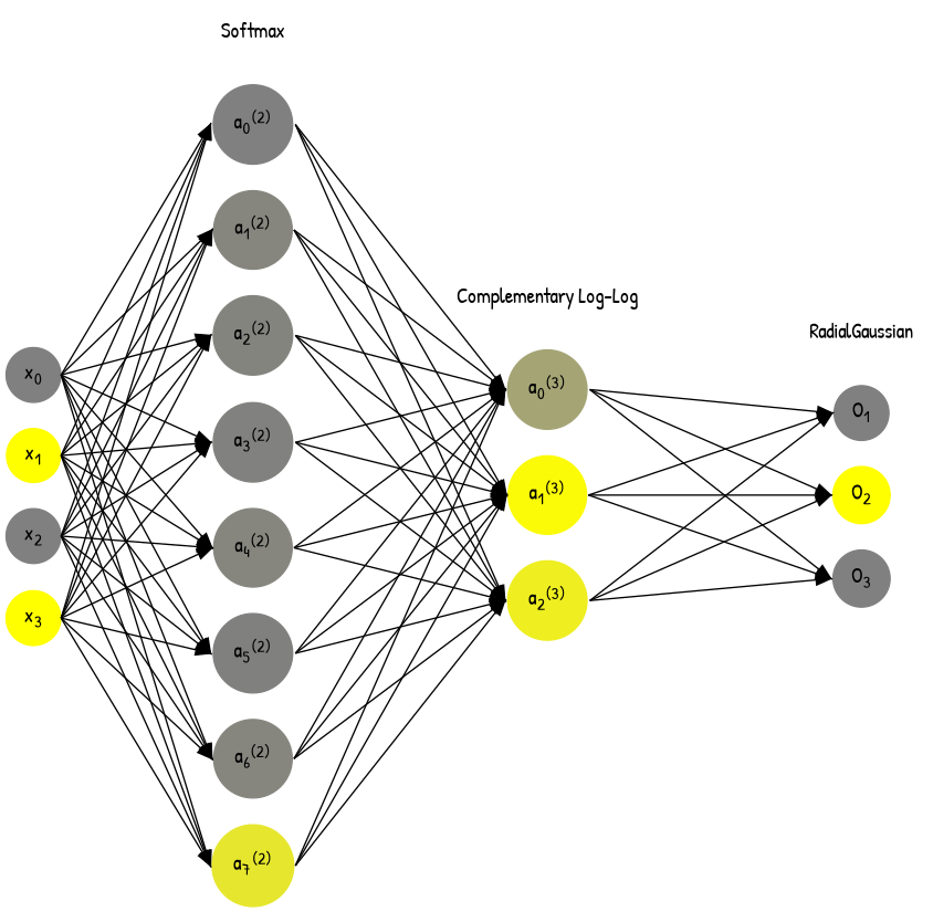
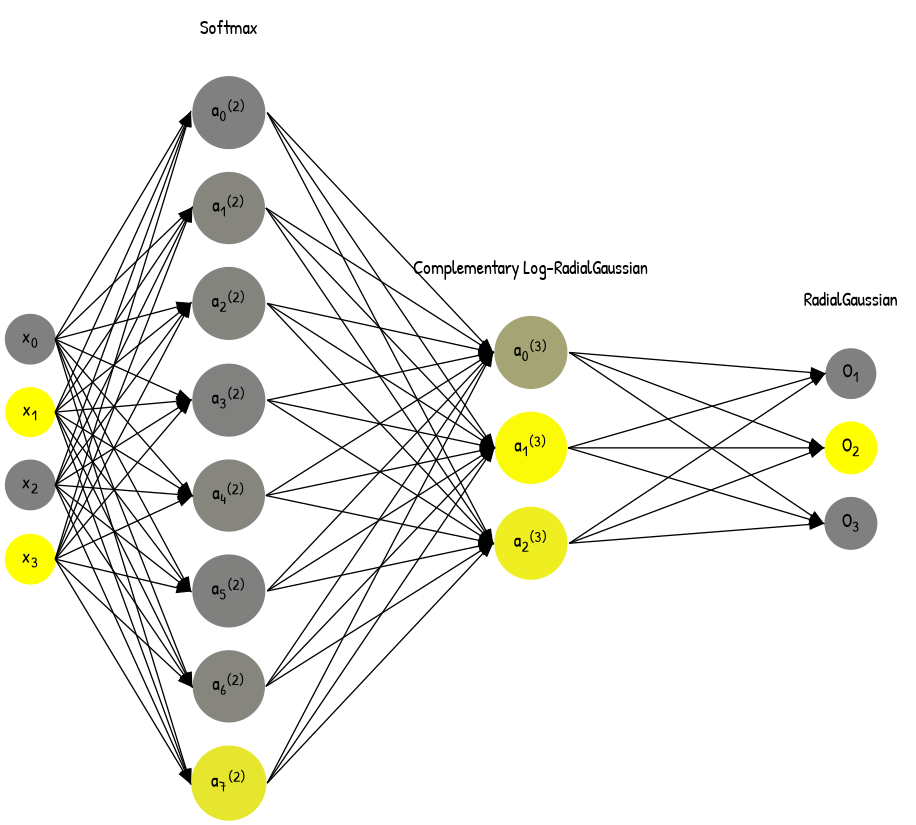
  digraph {
    rankdir=LR
    ranksep=1.4
    splines=false
    fontname="Patrick Hand"
    node [color="0.1667, 0.0, 0.5" fillcolor="0.1667, 0.0, 0.5" shape=circle style=filled fontname="Patrick Hand"]
    edge [headport=w style=solid tailport=e fontname="Patrick Hand"]
    n1 [label=<x<sub>0</sub>>]
    n2 [color="0.1667, 1.0, 1.0" fillcolor="0.1667, 1.0, 1.0" label=<x<sub>1</sub>>]
    n3 [label=<x<sub>2</sub>>]
    n4 [color="0.1667, 1.0, 1.0" fillcolor="0.1667, 1.0, 1.0" label=<x<sub>3</sub>>]
    n5 [color="0.1667, 0.000907, 0.500454" fillcolor="0.1667, 0.000907, 0.500454" label=<a<sub>0</sub><sup>(2)</sup>>]
    n6 [color="0.1667, 0.051476, 0.525738" fillcolor="0.1667, 0.051476, 0.525738" label=<a<sub>1</sub><sup>(2)</sup>>]
    n7 [color="0.1667, 0.035832, 0.517916" fillcolor="0.1667, 0.035832, 0.517916" label=<a<sub>2</sub><sup>(2)</sup>>]
    n8 [color="0.1667, 0.007984, 0.503992" fillcolor="0.1667, 0.007984, 0.503992" label=<a<sub>3</sub><sup>(2)</sup>>]
    n9 [color="0.1667, 0.054505, 0.527252" fillcolor="0.1667, 0.054505, 0.527252" label=<a<sub>4</sub><sup>(2)</sup>>]
    n10 [color="0.1667, 0.002391, 0.501196" fillcolor="0.1667, 0.002391, 0.501196" label=<a<sub>5</sub><sup>(2)</sup>>]
    n11 [color="0.1667, 0.047547, 0.523774" fillcolor="0.1667, 0.047547, 0.523774" label=<a<sub>6</sub><sup>(2)</sup>>]
    n12 [color="0.1667, 0.799358, 0.899679" fillcolor="0.1667, 0.799358, 0.899679" label=<a<sub>7</sub><sup>(2)</sup>>]
    n13 [color="0.1667, 0.282404, 0.641202" fillcolor="0.1667, 0.282404, 0.641202" label=<a<sub>0</sub><sup>(3)</sup>>]
    n14 [color="0.1667, 0.964247, 0.982123" fillcolor="0.1667, 0.964247, 0.982123" label=<a<sub>1</sub><sup>(3)</sup>>]
    n15 [color="0.1667, 0.864391, 0.932195" fillcolor="0.1667, 0.864391, 0.932195" label=<a<sub>2</sub><sup>(3)</sup>>]
    n16 [label=<O<sub>1</sub>>]
    n17 [color="0.1667, 1.0, 1.0" fillcolor="0.1667, 1.0, 1.0" label=<O<sub>2</sub>>]
    n18 [label=<O<sub>3</sub>>]
    n19 [label=Softmax shape=plaintext color="" fillcolor="" style=""]
-   n20 [label="Complementary Log-Log" shape=plaintext color="" fillcolor="" style=""]
+   n20 [label="Complementary Log-RadialGaussian" shape=plaintext color="" fillcolor="" style=""]
    n21 [label=RadialGaussian shape=plaintext color="" fillcolor="" style=""]
    subgraph sub_1 {
      n1
    }
    subgraph sub_2 {
      n2
    }
    subgraph sub_3 {
      n3
    }
    subgraph sub_4 {
      n4
    }
    subgraph sub_5 {
      n5
    }
    subgraph sub_6 {
      n6
    }
    subgraph sub_7 {
      n7
    }
    subgraph sub_8 {
      n8
    }
    subgraph sub_9 {
      n9
    }
    subgraph sub_10 {
      n10
    }
    subgraph sub_11 {
      n11
    }
    subgraph sub_12 {
      n12
    }
    subgraph sub_13 {
      n13
    }
    subgraph sub_14 {
      n14
    }
    subgraph sub_15 {
      n15
    }
    subgraph sub_16 {
      n16
    }
    subgraph sub_17 {
      n17
    }
    subgraph sub_18 {
      n18
    }
    subgraph sub_19 {
      rank=same
      n1
      n2
      n3
      n4
    }
    subgraph sub_20 {
      rank=same
      n5
      n6
      n7
      n8
      n9
      n10
      n11
      n12
    }
    subgraph sub_21 {
      rank=same
      n13
      n14
      n15
    }
    subgraph sub_22 {
      rank=same
      n16
      n17
      n18
    }
    subgraph sub_23 {
      rank=same
      n5
      n19
    }
    subgraph sub_24 {
      rank=same
      n13
      n20
    }
    subgraph sub_25 {
      rank=same
      n16
      n21
    }
    n1 -> n2 [style=invis]
    n1 -> n5
    n1 -> n6
    n1 -> n7
    n1 -> n8
    n1 -> n9
    n1 -> n10
    n1 -> n11
    n1 -> n12
    n2 -> n3 [style=invis]
    n2 -> n5
    n2 -> n6
    n2 -> n7
    n2 -> n8
    n2 -> n9
    n2 -> n10
    n2 -> n11
    n2 -> n12
    n3 -> n4 [style=invis]
    n3 -> n5
    n3 -> n6
    n3 -> n7
    n3 -> n8
    n3 -> n9
    n3 -> n10
    n3 -> n11
    n3 -> n12
    n4 -> n5
    n4 -> n6
    n4 -> n7
    n4 -> n8
    n4 -> n9
    n4 -> n10
    n4 -> n11
    n4 -> n12
    n5 -> n6 [style=invis]
    n5 -> n13
    n5 -> n14
    n5 -> n15
    n6 -> n7 [style=invis]
    n6 -> n13
    n6 -> n14
    n6 -> n15
    n7 -> n8 [style=invis]
    n7 -> n13
    n7 -> n14
    n7 -> n15
    n8 -> n9 [style=invis]
    n8 -> n13
    n8 -> n14
    n8 -> n15
    n9 -> n10 [style=invis]
    n9 -> n13
    n9 -> n14
    n9 -> n15
    n10 -> n11 [style=invis]
    n10 -> n13
    n10 -> n14
    n10 -> n15
    n11 -> n12 [style=invis]
    n11 -> n13
    n11 -> n14
    n11 -> n15
    n12 -> n13
    n12 -> n14
    n12 -> n15
    n13 -> n14 [style=invis]
    n13 -> n16
    n13 -> n17
    n13 -> n18
    n14 -> n15 [style=invis]
    n14 -> n16
    n14 -> n17
    n14 -> n18
    n15 -> n16
    n15 -> n17
    n15 -> n18
    n16 -> n17 [style=invis]
    n17 -> n18 [style=invis]
    n19 -> n5 [style=invis]
    n20 -> n13 [style=invis]
    n21 -> n16 [style=invis]
  }
